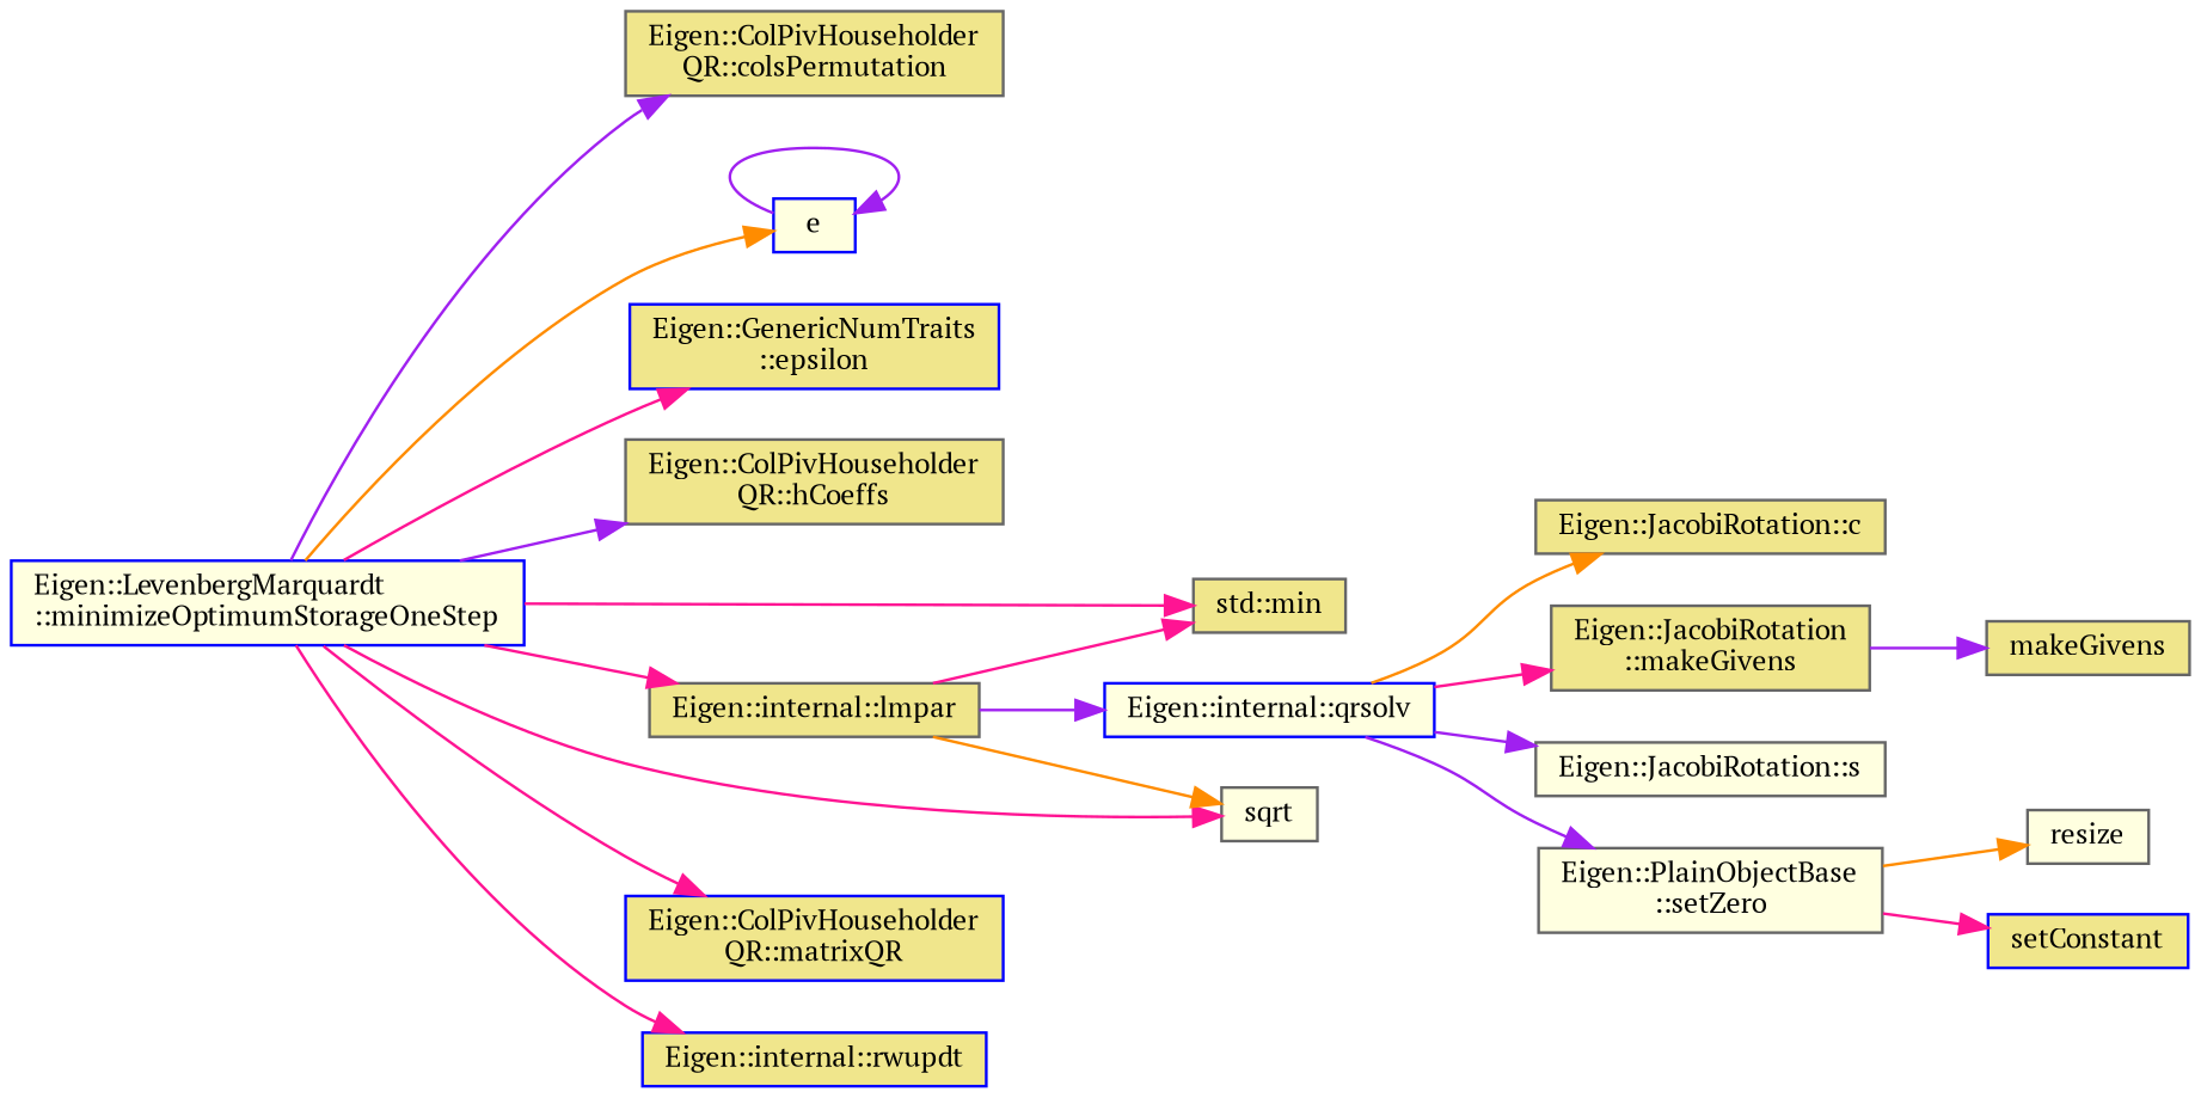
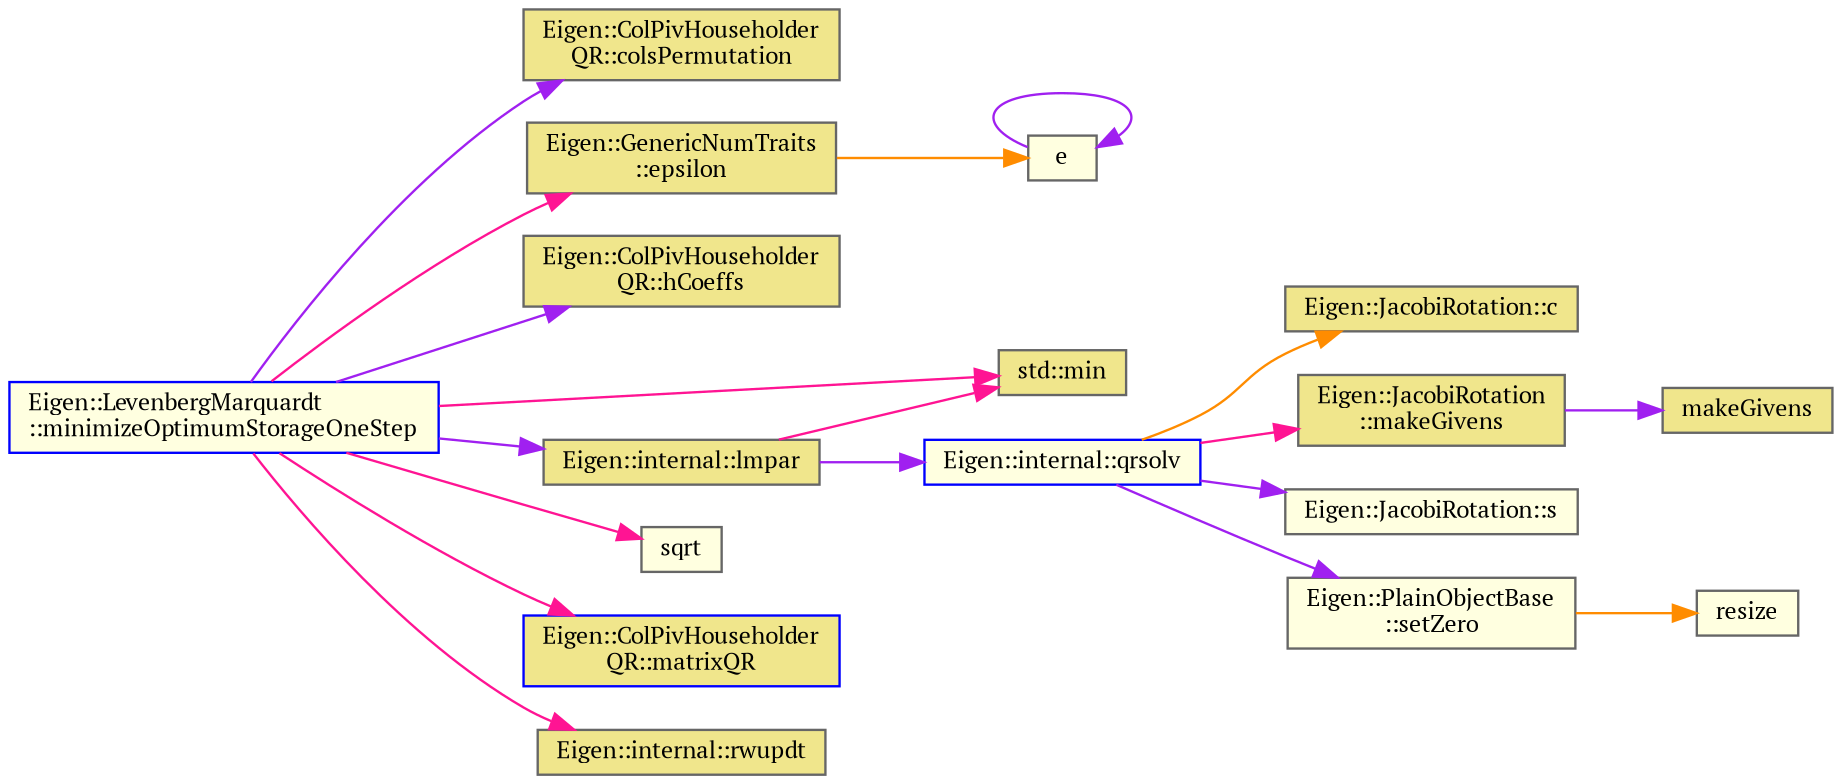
  digraph {
    fontname="PT Serif"
    rankdir=LR
    node [color=gray40 fillcolor=khaki fontname="PT Serif" fontsize=10 shape=box style=filled]
    edge [color=purple fontname="PT Serif" fontsize=10 labelfontname=Helvetica labelfontsize=10 style=solid]
    n1 [color=blue fillcolor=lightyellow fontcolor=black height=0.2 label="Eigen::LevenbergMarquardt\l::minimizeOptimumStorageOneStep" width=0.4]
    n2 [height=0.2 label="Eigen::ColPivHouseholder\lQR::colsPermutation" width=0.4]
-   n3 [color=blue fillcolor=lightyellow height=0.2 label=e width=0.4]
-   n4 [color=blue height=0.2 label="Eigen::GenericNumTraits\l::epsilon" width=0.4]
+   n3 [fillcolor=lightyellow height=0.2 label=e width=0.4]
+   n4 [height=0.2 label="Eigen::GenericNumTraits\l::epsilon" width=0.4]
    n5 [height=0.2 label="Eigen::ColPivHouseholder\lQR::hCoeffs" width=0.4]
    n6 [height=0.2 label="Eigen::internal::lmpar" width=0.4]
    n7 [height=0.2 label="std::min" width=0.4]
    n8 [fillcolor=lightyellow height=0.2 label=sqrt width=0.4]
    n9 [color=blue height=0.2 label="Eigen::ColPivHouseholder\lQR::matrixQR" width=0.4]
-   n10 [color=blue height=0.2 label="Eigen::internal::rwupdt" width=0.4]
+   n10 [height=0.2 label="Eigen::internal::rwupdt" width=0.4]
    n11 [color=blue fillcolor=lightyellow height=0.2 label="Eigen::internal::qrsolv" width=0.4]
    n12 [height=0.2 label="Eigen::JacobiRotation::c" width=0.4]
    n13 [height=0.2 label="Eigen::JacobiRotation\l::makeGivens" width=0.4]
    n14 [fillcolor=lightyellow height=0.2 label="Eigen::JacobiRotation::s" width=0.4]
    n15 [fillcolor=lightyellow height=0.2 label="Eigen::PlainObjectBase\l::setZero" width=0.4]
    n16 [height=0.2 label=makeGivens width=0.4]
    n17 [fillcolor=lightyellow height=0.2 label=resize width=0.4]
-   n18 [color=blue height=0.2 label=setConstant width=0.4]
    n1 -> n2
-   n1 -> n3 [color=darkorange]
+   n4 -> n3 [color=darkorange]
    n1 -> n4 [color=deeppink]
    n1 -> n5
-   n1 -> n6 [color=deeppink]
+   n1 -> n6
    n1 -> n7 [color=deeppink]
    n1 -> n8 [color=deeppink]
    n1 -> n9 [color=deeppink]
    n1 -> n10 [color=deeppink]
    n3 -> n3
    n6 -> n7 [color=deeppink]
-   n6 -> n8 [color=darkorange]
    n6 -> n11
    n11 -> n12 [color=darkorange]
    n11 -> n13 [color=deeppink]
    n11 -> n14
    n11 -> n15
    n13 -> n16
    n15 -> n17 [color=darkorange]
-   n15 -> n18 [color=deeppink]
  }
